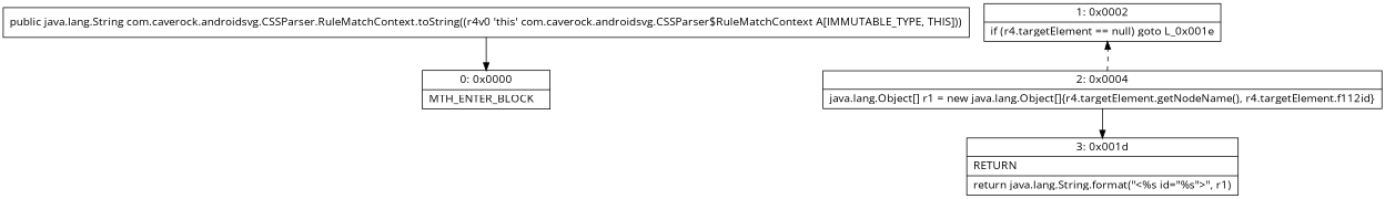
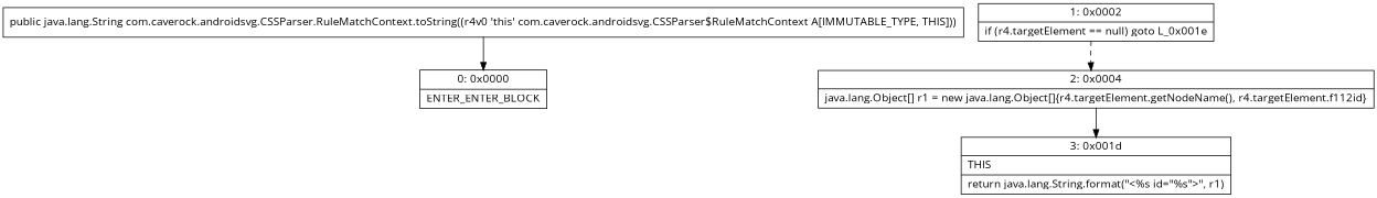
  digraph {
    fontname="Open Sans"
    node [fontname="Open Sans" shape=record]
    edge [fontname="Open Sans"]
-   n1 [label="{0\:\ 0x0000|MTH_ENTER_BLOCK\l}"]
+   n1 [label="{0\:\ 0x0000|ENTER_ENTER_BLOCK\l}"]
    n2 [label="{1\:\ 0x0002|if (r4.targetElement == null) goto L_0x001e\l}"]
    n3 [label="{2\:\ 0x0004|java.lang.Object[] r1 = new java.lang.Object[]\{r4.targetElement.getNodeName(), r4.targetElement.f112id\}\l}"]
-   n4 [label="{3\:\ 0x001d|RETURN\l|return java.lang.String.format(\"\<%s id=\"%s\"\>\", r1)\l}"]
+   n4 [label="{3\:\ 0x001d|THIS\l|return java.lang.String.format(\"\<%s id=\"%s\"\>\", r1)\l}"]
    n5 [label="{public java.lang.String com.caverock.androidsvg.CSSParser.RuleMatchContext.toString((r4v0 'this' com.caverock.androidsvg.CSSParser$RuleMatchContext A[IMMUTABLE_TYPE, THIS])) }"]
-   n3 -> n2 [style=dashed]
+   n2 -> n3 [style=dashed]
    n3 -> n4
    n5 -> n1
  }
